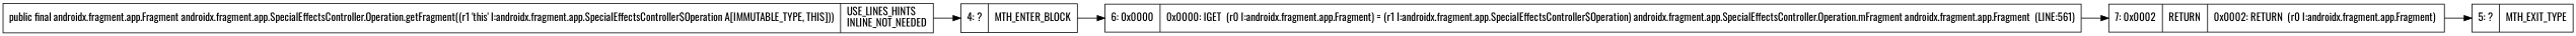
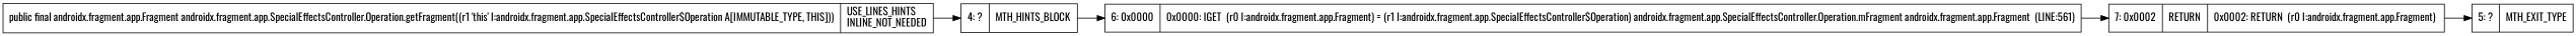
  digraph {
    fontname=Oswald
    rankdir=LR
    node [fontname=Oswald shape=record]
    edge [fontname=Oswald]
-   n1 [label="{4\:\ ?|MTH_ENTER_BLOCK\l}"]
+   n1 [label="{4\:\ ?|MTH_HINTS_BLOCK\l}"]
    n2 [label="{6\:\ 0x0000|0x0000: IGET  (r0 I:androidx.fragment.app.Fragment) = (r1 I:androidx.fragment.app.SpecialEffectsController$Operation) androidx.fragment.app.SpecialEffectsController.Operation.mFragment androidx.fragment.app.Fragment  (LINE:561)\l}"]
    n3 [label="{7\:\ 0x0002|RETURN\l|0x0002: RETURN  (r0 I:androidx.fragment.app.Fragment) \l}"]
    n4 [label="{5\:\ ?|MTH_EXIT_TYPE\l}"]
    n5 [label="{public final androidx.fragment.app.Fragment androidx.fragment.app.SpecialEffectsController.Operation.getFragment((r1 'this' I:androidx.fragment.app.SpecialEffectsController$Operation A[IMMUTABLE_TYPE, THIS]))  | USE_LINES_HINTS\lINLINE_NOT_NEEDED\l}"]
    n1 -> n2
    n2 -> n3
    n3 -> n4
    n5 -> n1
  }
